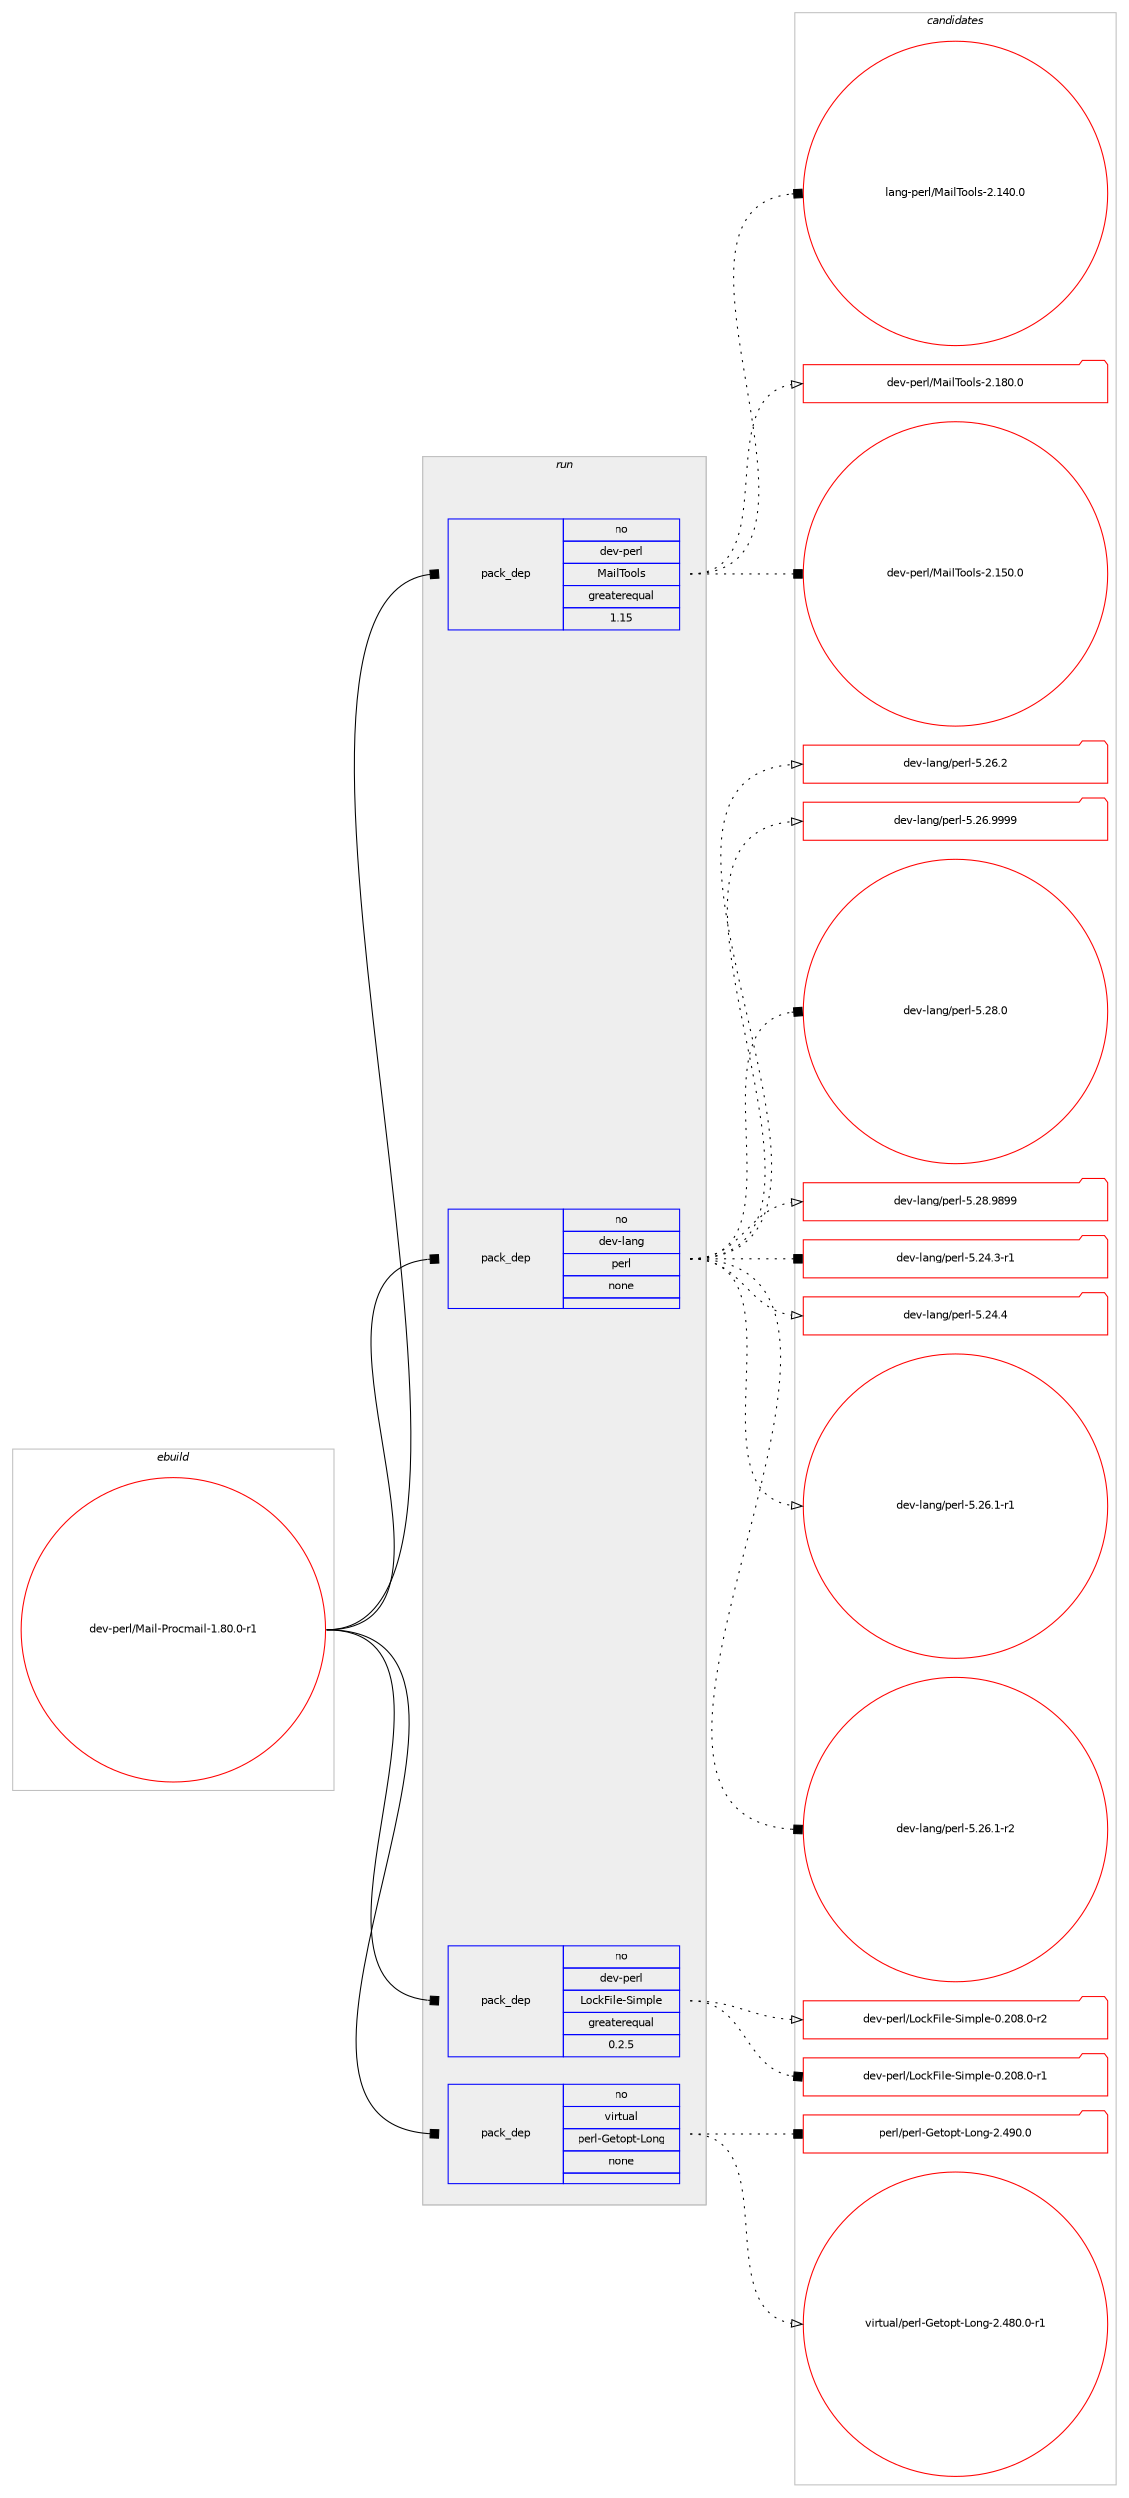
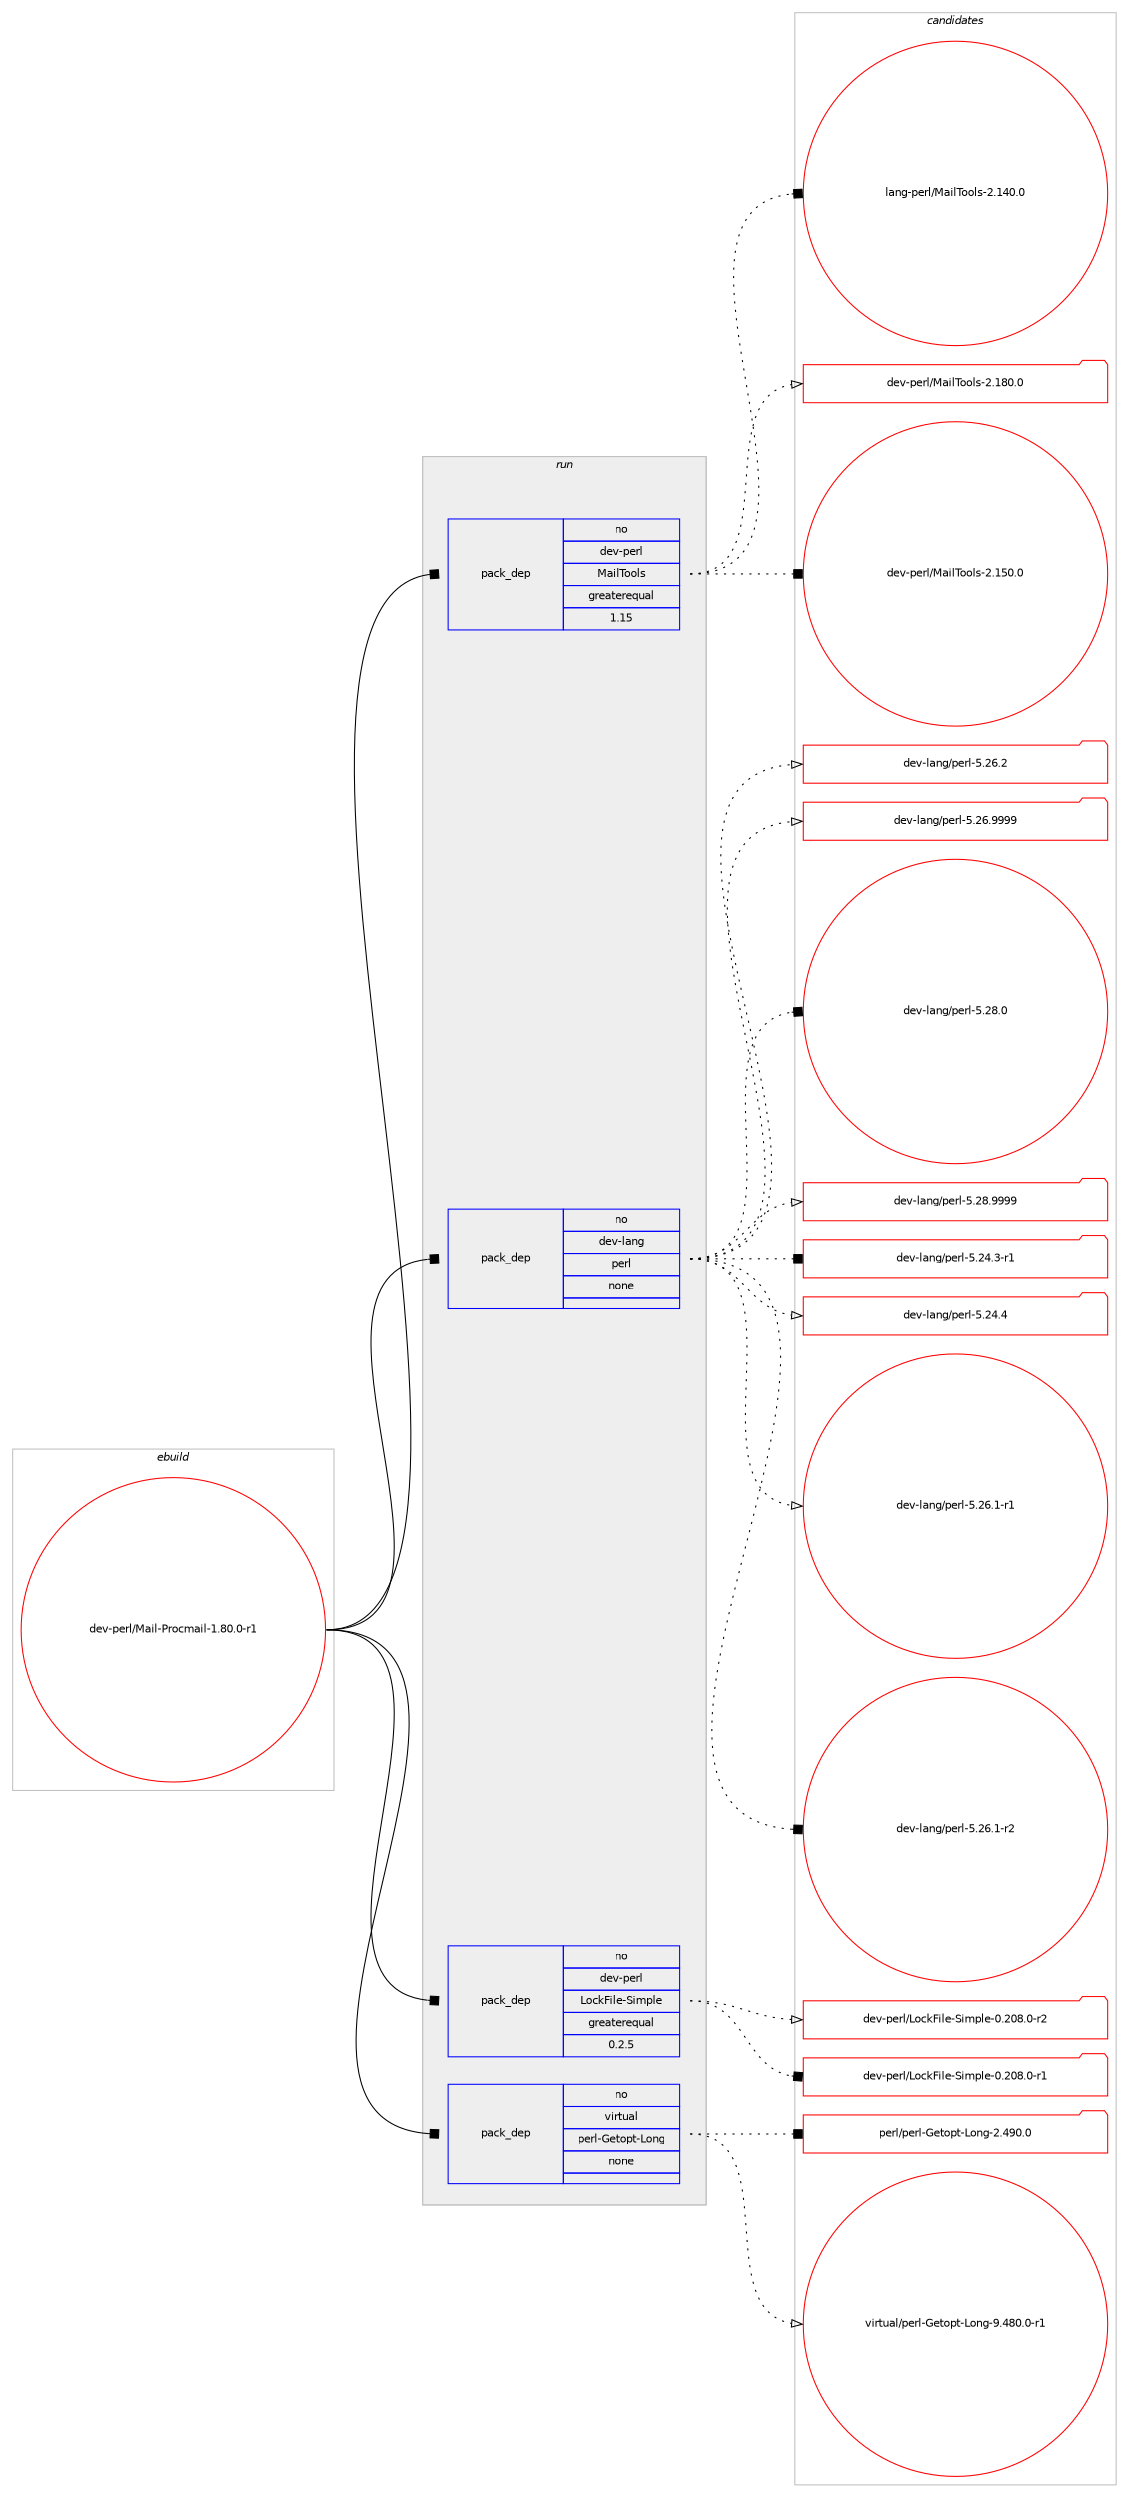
  digraph {
    compound=true
    concentrate=true
    fontname=Helvetica
    fontsize=10
    newrank=true
    rankdir=LR
    ranksep=1.5
    node [color=red fontname=Helvetica fontsize=10 shape=folder]
    edge [arrowhead=box headport=w style=dotted tailport=e weight=100]
    n1 [label="dev-perl/Mail-Procmail-1.80.0-r1" shape=circle width=4]
    n2 [color=blue label=<<TABLE BORDER="0" CELLBORDER="1" CELLSPACING="0" CELLPADDING="4" WIDTH="220"><TR><TD ROWSPAN="6" CELLPADDING="30">pack_dep</TD></TR><TR><TD WIDTH="110">no</TD></TR><TR><TD>dev-perl</TD></TR><TR><TD>MailTools</TD></TR><TR><TD>greaterequal</TD></TR><TR><TD>1.15</TD></TR></TABLE>> shape=none]
    n3 [color=blue label=<<TABLE BORDER="0" CELLBORDER="1" CELLSPACING="0" CELLPADDING="4" WIDTH="220"><TR><TD ROWSPAN="6" CELLPADDING="30">pack_dep</TD></TR><TR><TD WIDTH="110">no</TD></TR><TR><TD>dev-lang</TD></TR><TR><TD>perl</TD></TR><TR><TD>none</TD></TR><TR><TD></TD></TR></TABLE>> shape=none]
    n4 [color=blue label=<<TABLE BORDER="0" CELLBORDER="1" CELLSPACING="0" CELLPADDING="4" WIDTH="220"><TR><TD ROWSPAN="6" CELLPADDING="30">pack_dep</TD></TR><TR><TD WIDTH="110">no</TD></TR><TR><TD>dev-perl</TD></TR><TR><TD>LockFile-Simple</TD></TR><TR><TD>greaterequal</TD></TR><TR><TD>0.2.5</TD></TR></TABLE>> shape=none]
    n5 [color=blue label=<<TABLE BORDER="0" CELLBORDER="1" CELLSPACING="0" CELLPADDING="4" WIDTH="220"><TR><TD ROWSPAN="6" CELLPADDING="30">pack_dep</TD></TR><TR><TD WIDTH="110">no</TD></TR><TR><TD>virtual</TD></TR><TR><TD>perl-Getopt-Long</TD></TR><TR><TD>none</TD></TR><TR><TD></TD></TR></TABLE>> shape=none]
    n6 [label="dev-lang/perl-5.24.3-r1" width=4]
    n7 [label="dev-lang/perl-5.24.4" width=4]
    n8 [label="dev-lang/perl-5.26.1-r1" shape=circle width=4]
    n9 [label="dev-lang/perl-5.26.1-r2" shape=circle width=4]
    n10 [label="dev-lang/perl-5.26.2" width=4]
    n11 [label="dev-lang/perl-5.26.9999" width=4]
    n12 [label="dev-lang/perl-5.28.0" shape=circle width=4]
-   n13 [label="dev-lang/perl-5.28.9899" width=4]
+   n13 [label="dev-lang/perl-5.28.9999" width=4]
    n14 [label="lang-perl/MailTools-2.140.0" shape=circle width=4]
    n15 [label="dev-perl/MailTools-2.180.0" width=4]
    n16 [label="dev-perl/MailTools-2.150.0" shape=circle width=4]
    n17 [label="dev-perl/LockFile-Simple-0.208.0-r1" width=4]
    n18 [label="dev-perl/LockFile-Simple-0.208.0-r2" width=4]
-   n19 [label="virtual/perl-Getopt-Long-2.480.0-r1" shape=circle width=4]
+   n19 [label="virtual/perl-Getopt-Long-9.480.0-r1" shape=circle width=4]
    n20 [label="perl/perl-Getopt-Long-2.490.0" width=4]
    subgraph cluster_1 {
      color=gray
      label=<<i>ebuild</i>>
      rank=same
      n1
    }
    subgraph cluster_2 {
      color=gray
      label=<<i>dependencies</i>>
      subgraph cluster_3 {
        color=gray
        fillcolor="#eeeeee"
        label=<<i>compile</i>>
        style=filled
      }
      subgraph cluster_4 {
        color=gray
        fillcolor="#eeeeee"
        label=<<i>compile and run</i>>
        style=filled
        subgraph sub_5 {
          color=gray
          fillcolor="#eeeeee"
          label=<<i>compile and run</i>>
          style=filled
          n2
        }
        subgraph sub_6 {
          color=gray
          fillcolor="#eeeeee"
          label=<<i>compile and run</i>>
          style=filled
          n3
        }
        subgraph sub_7 {
          color=gray
          fillcolor="#eeeeee"
          label=<<i>compile and run</i>>
          style=filled
          n4
        }
        subgraph sub_8 {
          color=gray
          fillcolor="#eeeeee"
          label=<<i>compile and run</i>>
          style=filled
          n5
        }
      }
      subgraph cluster_9 {
        color=gray
        fillcolor="#eeeeee"
        label=<<i>run</i>>
        style=filled
      }
    }
    subgraph cluster_10 {
      color=gray
      label=<<i>candidates</i>>
      rank=same
      subgraph sub_11 {
        color=black
        label=<<i>candidates</i>>
        nodesep=1
        rank=same
        n6
        n7
        n8
        n9
        n10
        n11
        n12
        n13
      }
      subgraph sub_12 {
        color=black
        label=<<i>candidates</i>>
        nodesep=1
        rank=same
        n14
        n15
        n16
      }
      subgraph sub_13 {
        color=black
        label=<<i>candidates</i>>
        nodesep=1
        rank=same
        n17
        n18
      }
      subgraph sub_14 {
        color=black
        label=<<i>candidates</i>>
        nodesep=1
        rank=same
        n19
        n20
      }
    }
    n1 -> n2 [style=solid weight=20]
    n1 -> n3 [style=solid weight=20]
    n1 -> n4 [style=solid weight=20]
    n1 -> n5 [style=solid weight=20]
    n2 -> n14
    n2 -> n15 [arrowhead=onormal]
    n2 -> n16
    n3 -> n6
    n3 -> n7 [arrowhead=onormal]
    n3 -> n8 [arrowhead=onormal]
    n3 -> n9
    n3 -> n10 [arrowhead=onormal]
    n3 -> n11 [arrowhead=onormal]
    n3 -> n12
    n3 -> n13 [arrowhead=onormal]
    n4 -> n17
    n4 -> n18 [arrowhead=onormal]
    n5 -> n19 [arrowhead=onormal]
    n5 -> n20
  }
